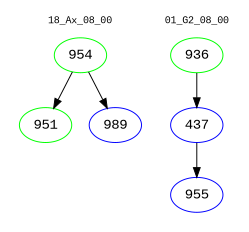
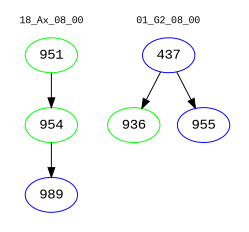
  digraph {
    fontname="Liberation Mono"
    node [color=green fontname="Liberation Mono"]
    edge [color=black fontname="Liberation Mono"]
    n1 [label=951]
    n2 [label=954]
    n3 [color=blue label=989]
    n4 [label=936]
    n5 [color=blue label=437]
    n6 [color=blue label=955]
    subgraph cluster_1 {
      color=white
      fontsize=10
      label="18_Ax_08_00"
      n1
      n2
      n3
    }
    subgraph cluster_2 {
      color=white
      fontsize=10
      label="01_G2_08_00"
      n4
      n5
      n6
    }
-   n2 -> n1
+   n1 -> n2
    n2 -> n3
-   n4 -> n5
+   n5 -> n4
    n5 -> n6
  }
